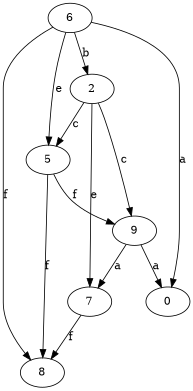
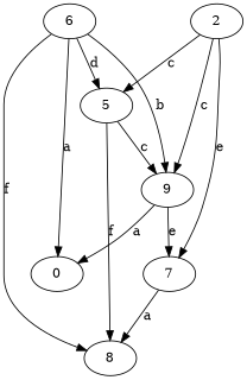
  strict digraph {
    6
    2
    5
    0
    8
    n6 [label=9]
    7
-   6 -> 2 [label=b]
-   6 -> 5 [label=e]
+   6 -> n6 [label=b]
+   6 -> 5 [label=d]
    6 -> 0 [label=a]
    6 -> 8 [label=f]
    2 -> 5 [label=c]
    2 -> n6 [label=c]
    2 -> 7 [label=e]
    5 -> 8 [label=f]
-   5 -> n6 [label=f]
+   5 -> n6 [label=c]
    n6 -> 0 [label=a]
-   n6 -> 7 [label=a]
-   7 -> 8 [label=f]
+   n6 -> 7 [label=e]
+   7 -> 8 [label=a]
  }
